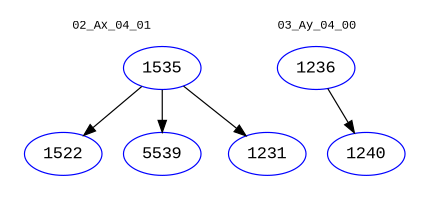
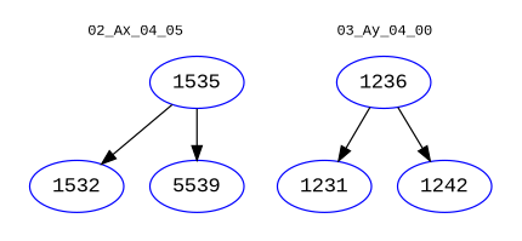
  digraph {
    fontname="Liberation Mono"
    node [color=blue fontname="Liberation Mono"]
    edge [color=black fontname="Liberation Mono"]
    n1 [label=1535]
-   n2 [label=1522]
+   n2 [label=1532]
    n3 [label=5539]
    n4 [label=1236]
    n5 [label=1231]
-   n6 [label=1240]
+   n6 [label=1242]
    subgraph cluster_1 {
      color=white
      fontsize=10
-     label="02_Ax_04_01"
+     label="02_Ax_04_05"
      n1
      n2
      n3
    }
    subgraph cluster_2 {
      color=white
      fontsize=10
      label="03_Ay_04_00"
      n4
      n5
      n6
    }
    n1 -> n2
    n1 -> n3
-   n1 -> n5
+   n4 -> n5
    n4 -> n6
  }
